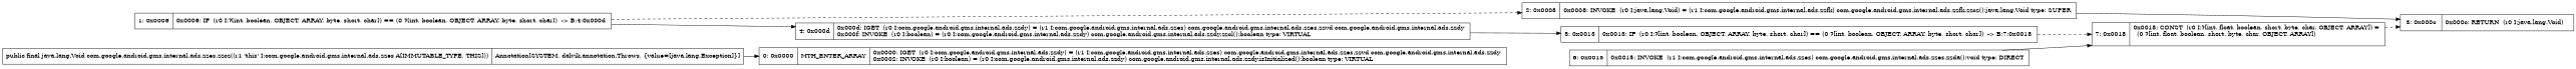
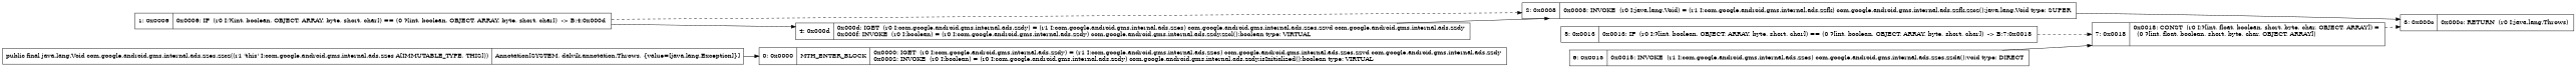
  digraph {
    rankdir=LR
    node [shape=record]
-   n1 [label="{0\:\ 0x0000|MTH_ENTER_ARRAY\l|0x0000: IGET  (r0 I:com.google.android.gms.internal.ads.zzdy) = (r1 I:com.google.android.gms.internal.ads.zzes) com.google.android.gms.internal.ads.zzes.zzvd com.google.android.gms.internal.ads.zzdy \l0x0002: INVOKE  (r0 I:boolean) = (r0 I:com.google.android.gms.internal.ads.zzdy) com.google.android.gms.internal.ads.zzdy.isInitialized():boolean type: VIRTUAL \l}"]
+   n1 [label="{0\:\ 0x0000|MTH_ENTER_BLOCK\l|0x0000: IGET  (r0 I:com.google.android.gms.internal.ads.zzdy) = (r1 I:com.google.android.gms.internal.ads.zzes) com.google.android.gms.internal.ads.zzes.zzvd com.google.android.gms.internal.ads.zzdy \l0x0002: INVOKE  (r0 I:boolean) = (r0 I:com.google.android.gms.internal.ads.zzdy) com.google.android.gms.internal.ads.zzdy.isInitialized():boolean type: VIRTUAL \l}"]
    n2 [label="{1\:\ 0x0006|0x0006: IF  (r0 I:?[int, boolean, OBJECT, ARRAY, byte, short, char]) == (0 ?[int, boolean, OBJECT, ARRAY, byte, short, char])  \-\> B:4:0x000d \l}"]
    n3 [label="{2\:\ 0x0008|0x0008: INVOKE  (r0 I:java.lang.Void) = (r1 I:com.google.android.gms.internal.ads.zzfk) com.google.android.gms.internal.ads.zzfk.zzcz():java.lang.Void type: SUPER \l}"]
    n4 [label="{4\:\ 0x000d|0x000d: IGET  (r0 I:com.google.android.gms.internal.ads.zzdy) = (r1 I:com.google.android.gms.internal.ads.zzes) com.google.android.gms.internal.ads.zzes.zzvd com.google.android.gms.internal.ads.zzdy \l0x000f: INVOKE  (r0 I:boolean) = (r0 I:com.google.android.gms.internal.ads.zzdy) com.google.android.gms.internal.ads.zzdy.zzcl():boolean type: VIRTUAL \l}"]
-   n5 [label="{3\:\ 0x000c|0x000c: RETURN  (r0 I:java.lang.Void) \l}"]
+   n5 [label="{3\:\ 0x000c|0x000c: RETURN  (r0 I:java.lang.Throws) \l}"]
    n6 [label="{5\:\ 0x0013|0x0013: IF  (r0 I:?[int, boolean, OBJECT, ARRAY, byte, short, char]) == (0 ?[int, boolean, OBJECT, ARRAY, byte, short, char])  \-\> B:7:0x0018 \l}"]
    n7 [label="{7\:\ 0x0018|0x0018: CONST  (r0 I:?[int, float, boolean, short, byte, char, OBJECT, ARRAY]) = \l  (0 ?[int, float, boolean, short, byte, char, OBJECT, ARRAY])\l \l}"]
    n8 [label="{6\:\ 0x0015|0x0015: INVOKE  (r1 I:com.google.android.gms.internal.ads.zzes) com.google.android.gms.internal.ads.zzes.zzda():void type: DIRECT \l}"]
    n9 [label="{public final java.lang.Void com.google.android.gms.internal.ads.zzes.zzcz((r1 'this' I:com.google.android.gms.internal.ads.zzes A[IMMUTABLE_TYPE, THIS]))  | Annotation[SYSTEM, dalvik.annotation.Throws, \{value=[java.lang.Exception]\}]\l}"]
    n2 -> n3 [style=dashed]
    n2 -> n4
    n3 -> n5
-   n4 -> n6
+   n4 -> n3
    n6 -> n7 [style=dashed]
    n7 -> n5 [style=dashed]
    n8 -> n7
    n9 -> n1
  }
